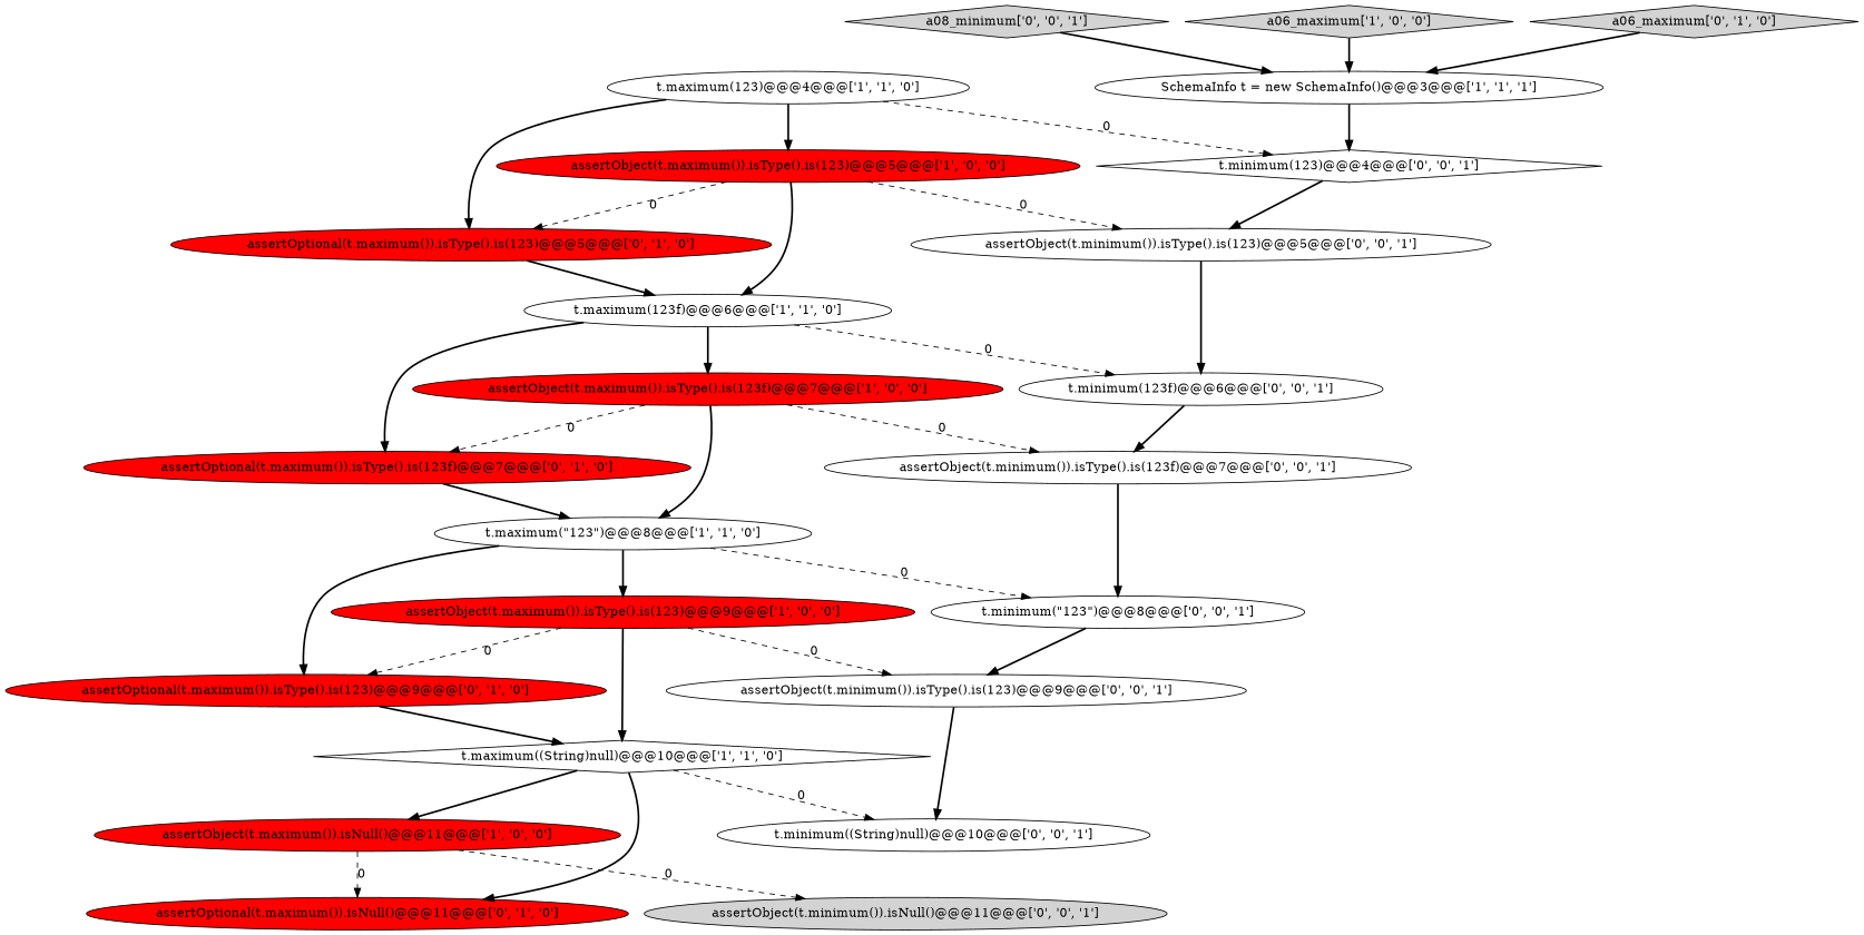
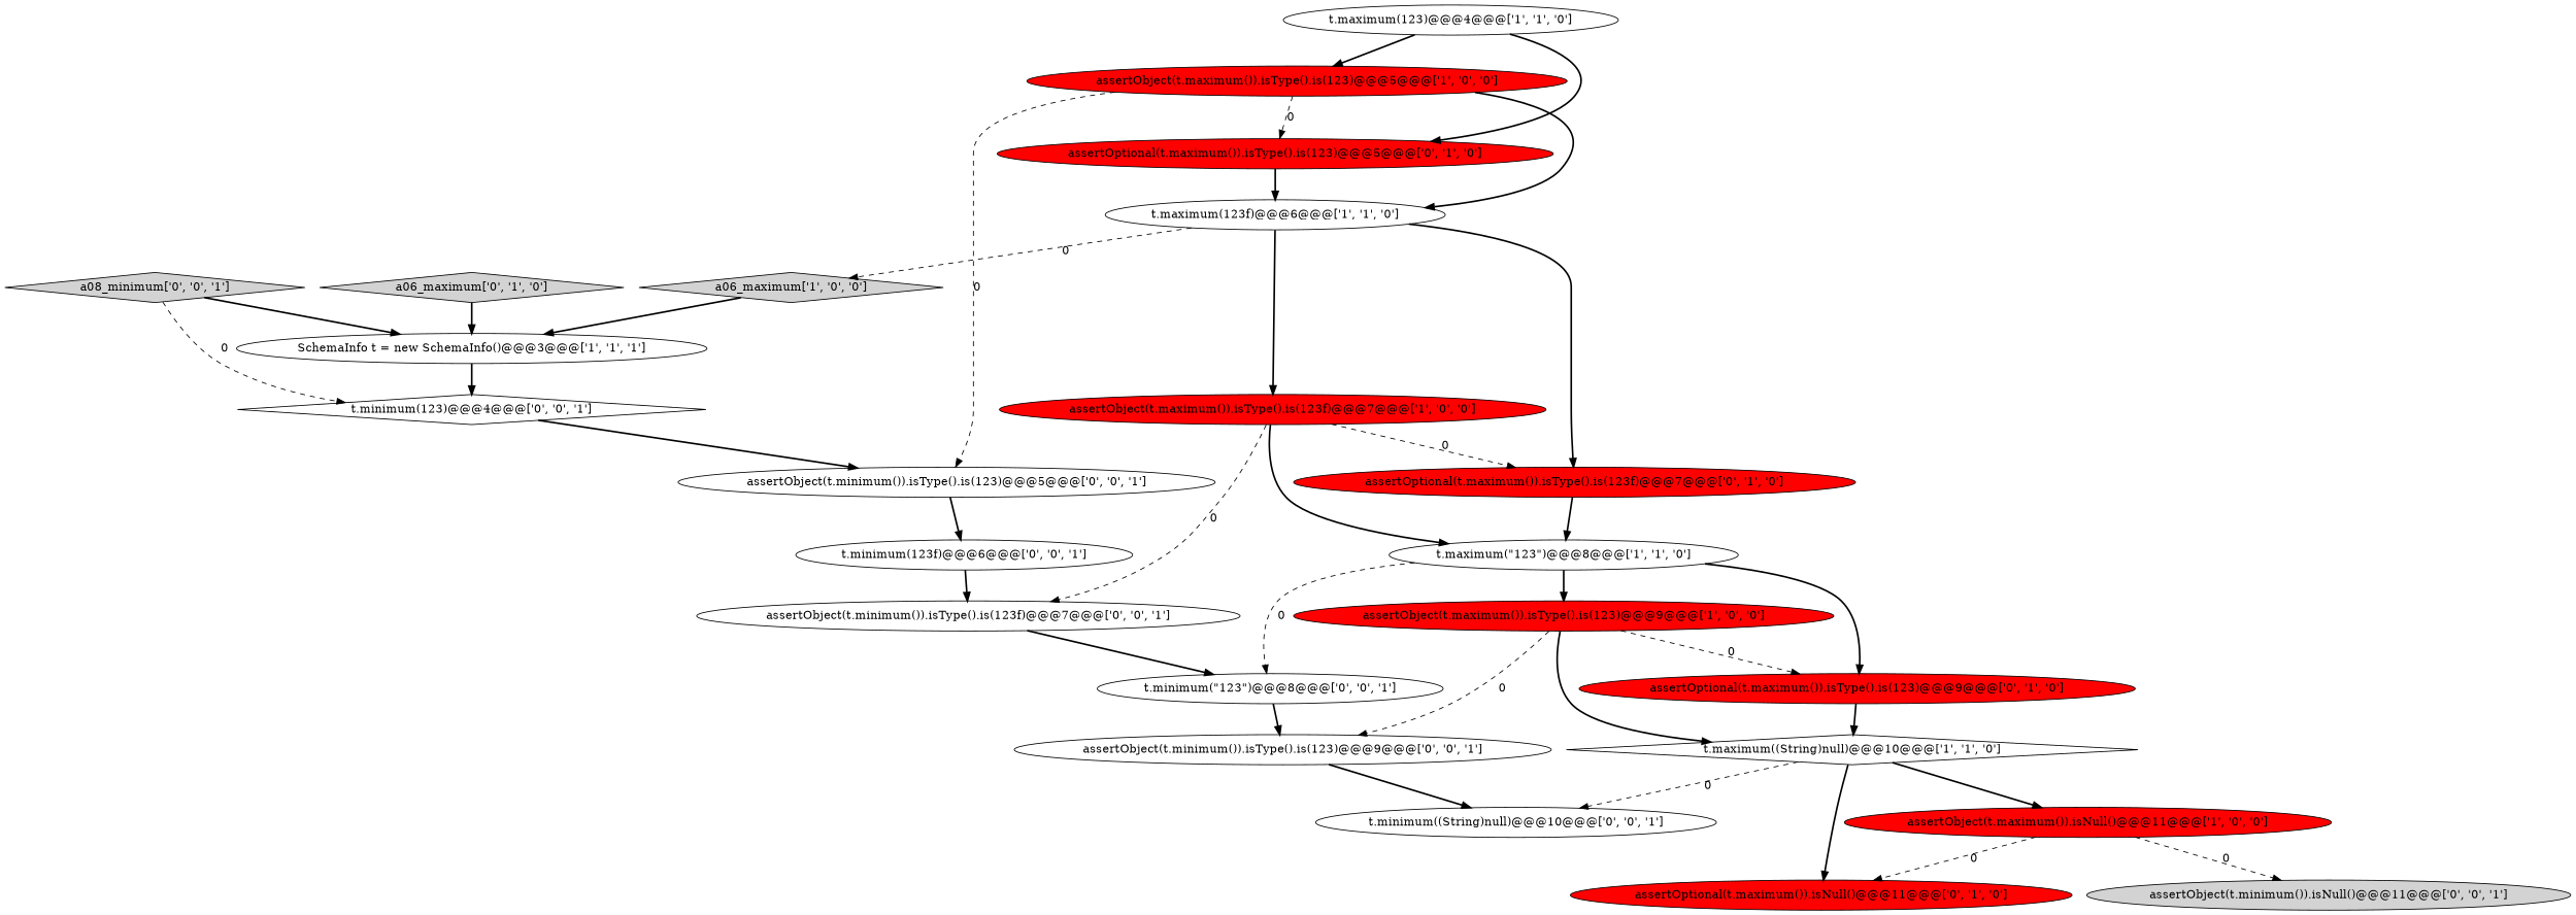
  digraph {
    node [fillcolor=white shape=ellipse style=filled]
    edge [style=bold]
    n1 [label="t.maximum(\"123\")@@@8@@@['1', '1', '0']"]
    n2 [label="t.minimum(\"123\")@@@8@@@['0', '0', '1']"]
    n3 [fillcolor=red label="assertOptional(t.maximum()).isType().is(123)@@@9@@@['0', '1', '0']"]
    n4 [fillcolor=red label="assertObject(t.maximum()).isType().is(123)@@@9@@@['1', '0', '0']"]
    n5 [label="assertObject(t.minimum()).isType().is(123)@@@9@@@['0', '0', '1']"]
    n6 [label="t.maximum((String)null)@@@10@@@['1', '1', '0']" shape=diamond]
    n7 [fillcolor=red label="assertOptional(t.maximum()).isType().is(123f)@@@7@@@['0', '1', '0']"]
    n8 [label="t.minimum((String)null)@@@10@@@['0', '0', '1']"]
    n9 [fillcolor=red label="assertObject(t.maximum()).isNull()@@@11@@@['1', '0', '0']"]
    n10 [fillcolor=red label="assertOptional(t.maximum()).isNull()@@@11@@@['0', '1', '0']"]
    n11 [label="t.maximum(123f)@@@6@@@['1', '1', '0']"]
    n12 [fillcolor=red label="assertObject(t.maximum()).isType().is(123f)@@@7@@@['1', '0', '0']"]
    n13 [label="t.minimum(123f)@@@6@@@['0', '0', '1']"]
    n14 [label="assertObject(t.minimum()).isType().is(123f)@@@7@@@['0', '0', '1']"]
    n15 [fillcolor=red label="assertObject(t.maximum()).isType().is(123)@@@5@@@['1', '0', '0']"]
    n16 [label="assertObject(t.minimum()).isType().is(123)@@@5@@@['0', '0', '1']"]
    n17 [fillcolor=red label="assertOptional(t.maximum()).isType().is(123)@@@5@@@['0', '1', '0']"]
    n18 [fillcolor=lightgray label="assertObject(t.minimum()).isNull()@@@11@@@['0', '0', '1']"]
    n19 [label="t.minimum(123)@@@4@@@['0', '0', '1']" shape=diamond]
    n20 [fillcolor=lightgray label="a08_minimum['0', '0', '1']" shape=diamond]
    n21 [label="SchemaInfo t = new SchemaInfo()@@@3@@@['1', '1', '1']"]
    n22 [fillcolor=lightgray label="a06_maximum['1', '0', '0']" shape=diamond]
    n23 [fillcolor=lightgray label="a06_maximum['0', '1', '0']" shape=diamond]
    n24 [label="t.maximum(123)@@@4@@@['1', '1', '0']"]
    n1 -> n2 [label=0 style=dashed]
    n1 -> n3
    n1 -> n4
    n2 -> n5
    n3 -> n6
    n4 -> n3 [label=0 style=dashed]
    n4 -> n5 [label=0 style=dashed]
    n4 -> n6
    n5 -> n8
    n6 -> n8 [label=0 style=dashed]
    n6 -> n9
    n6 -> n10
    n7 -> n1
    n9 -> n10 [label=0 style=dashed]
    n9 -> n18 [label=0 style=dashed]
    n11 -> n7
    n11 -> n12
-   n11 -> n13 [label=0 style=dashed]
+   n11 -> n22 [label=0 style=dashed]
    n12 -> n1
    n12 -> n7 [label=0 style=dashed]
    n12 -> n14 [label=0 style=dashed]
    n13 -> n14
    n14 -> n2
    n15 -> n11
    n15 -> n16 [label=0 style=dashed]
    n15 -> n17 [label=0 style=dashed]
    n16 -> n13
    n17 -> n11
    n19 -> n16
    n20 -> n21
    n21 -> n19
    n22 -> n21
    n23 -> n21
    n24 -> n15
    n24 -> n17
-   n24 -> n19 [label=0 style=dashed]
+   n20 -> n19 [label=0 style=dashed]
  }
